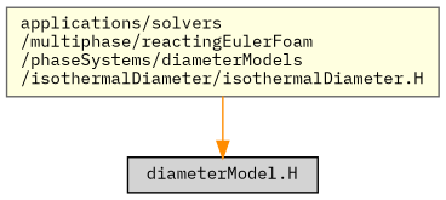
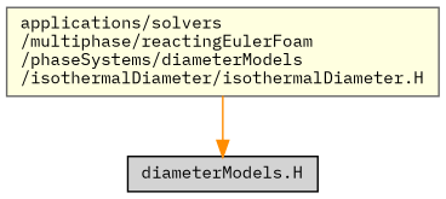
  digraph {
    fontname="IBM Plex Mono"
    node [fontname="IBM Plex Mono" fontsize=10 shape=record style=filled]
    n1 [color=gray40 fillcolor=lightyellow fontcolor=black height=0.2 label="applications/solvers\l/multiphase/reactingEulerFoam\l/phaseSystems/diameterModels\l/isothermalDiameter/isothermalDiameter.H" width=0.4]
-   n2 [color=black height=0.2 label="diameterModel.H" width=0.4 fillcolor=lightgrey]
+   n2 [color=black height=0.2 label="diameterModels.H" width=0.4 fillcolor=lightgrey]
    n1 -> n2 [color=darkorange fontname="IBM Plex Mono" fontsize=10 labelfontname=Helvetica labelfontsize=10 style=solid]
  }
